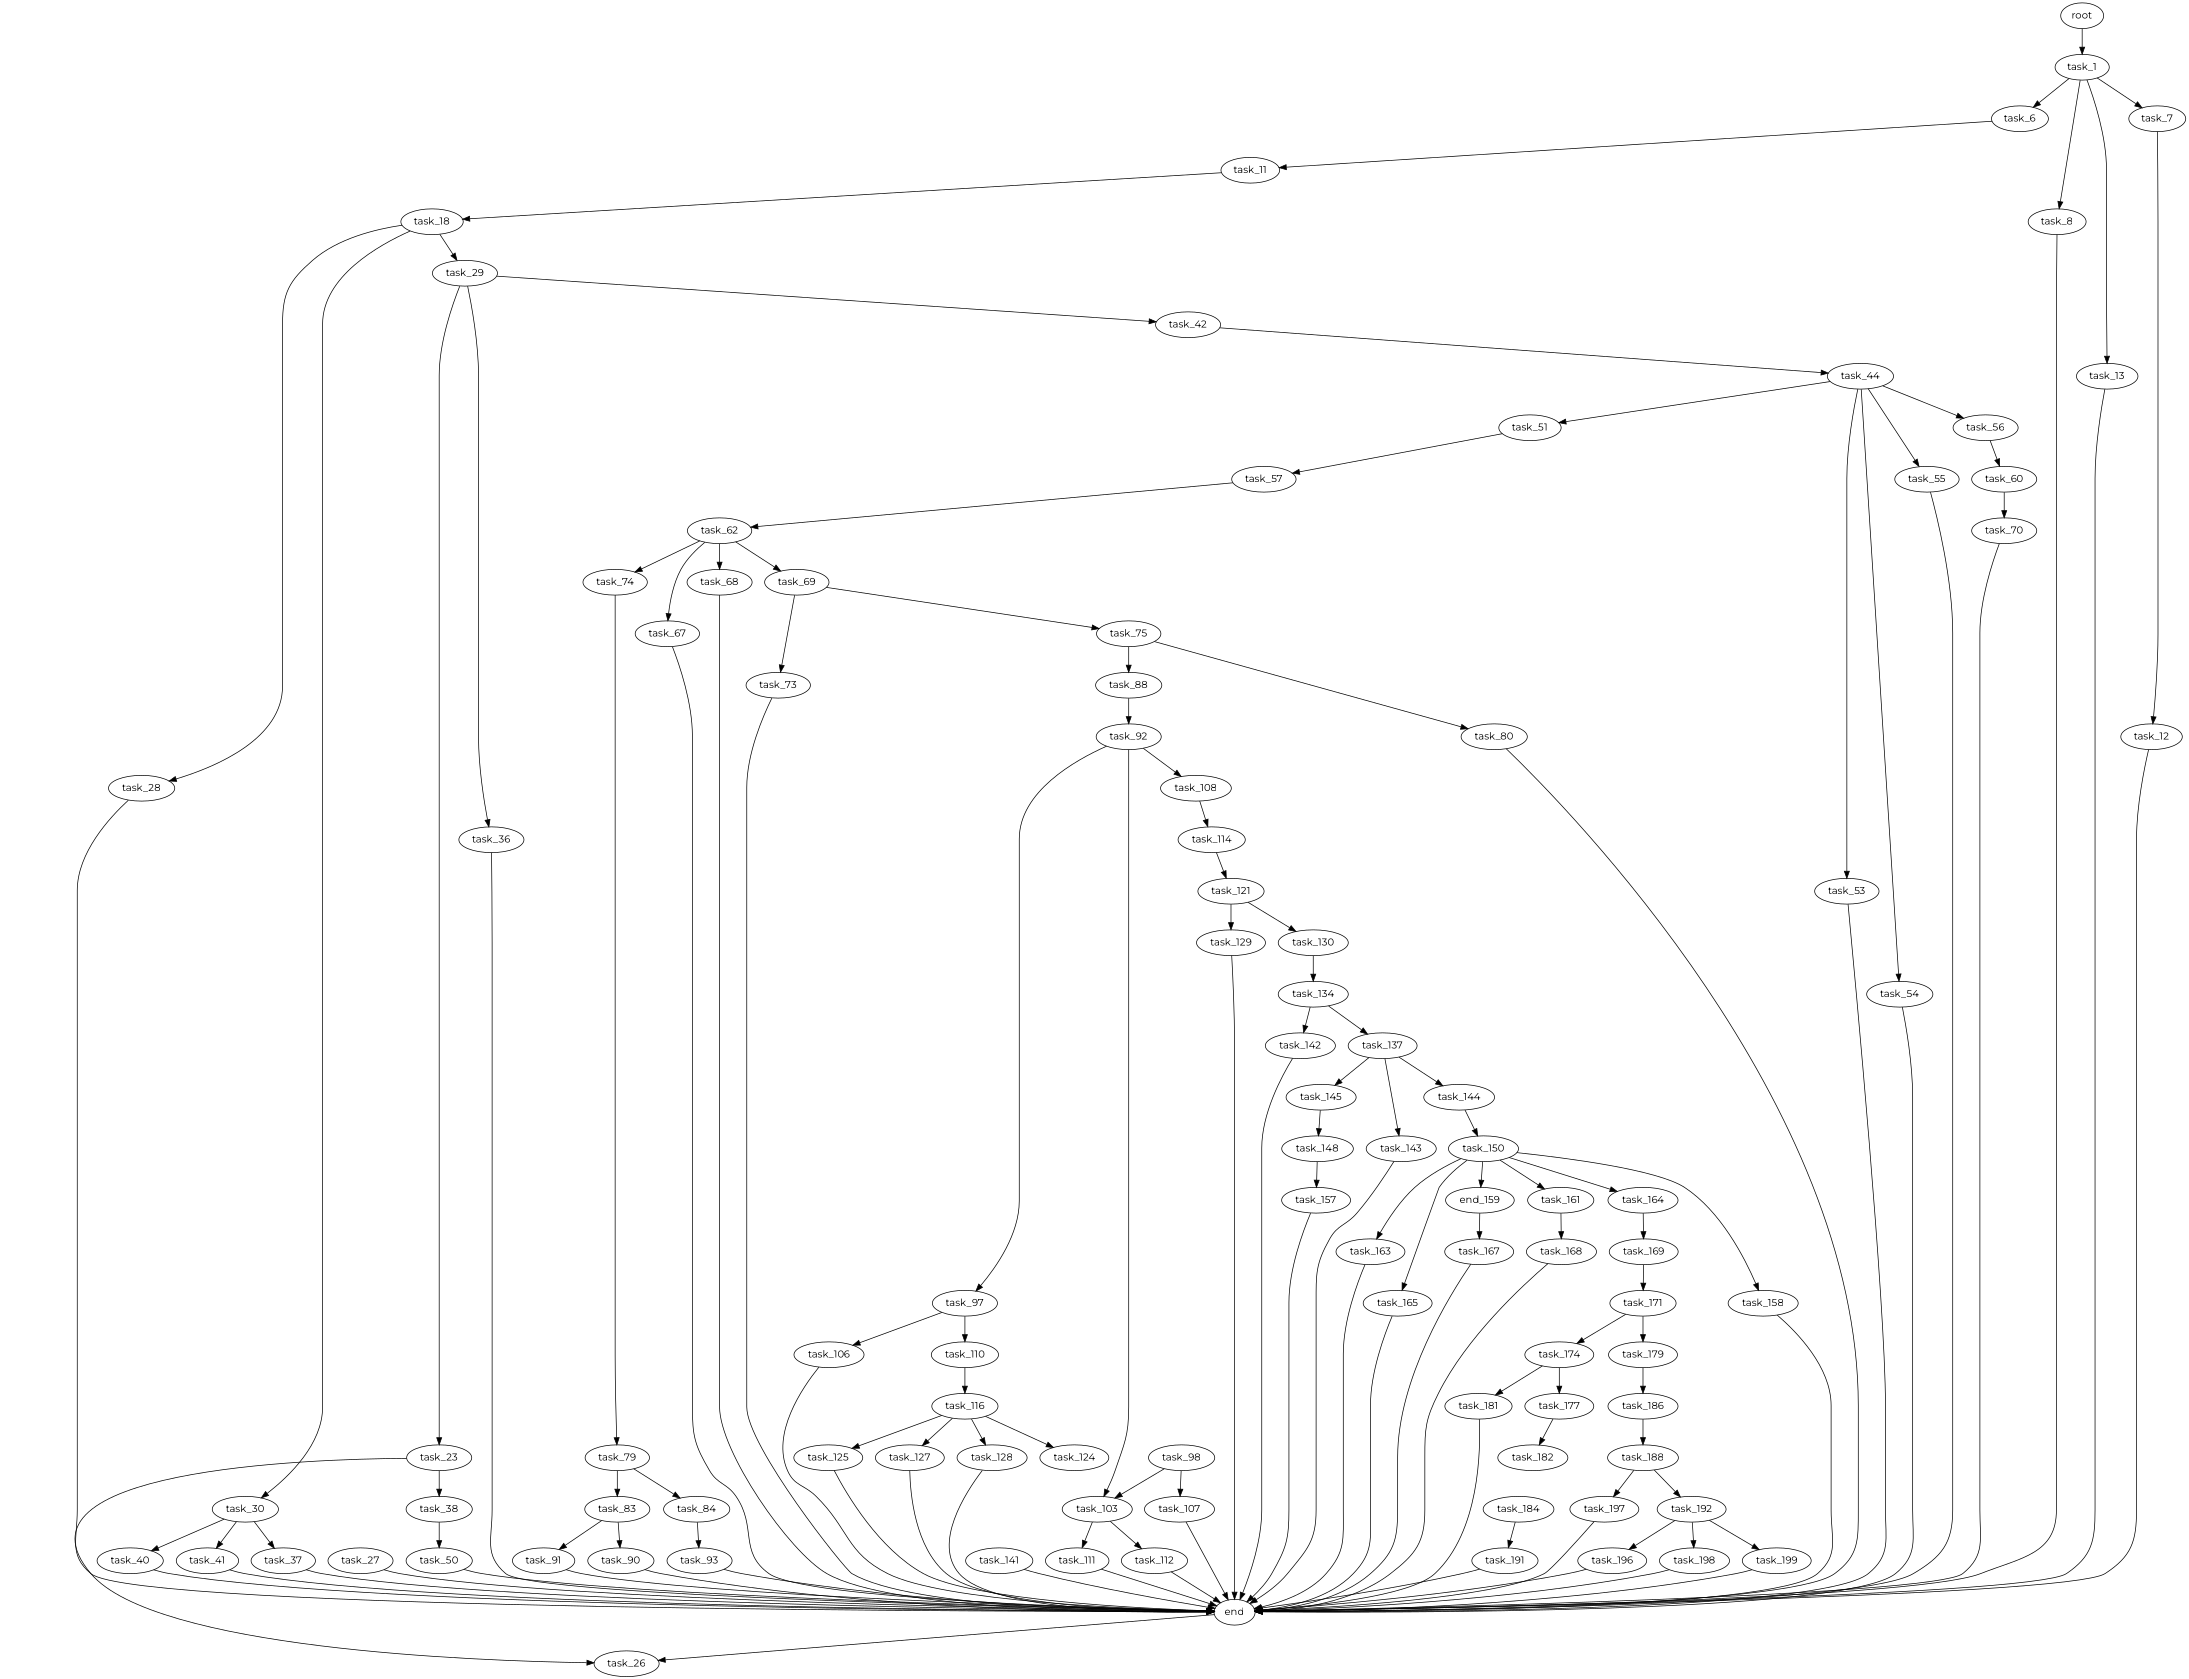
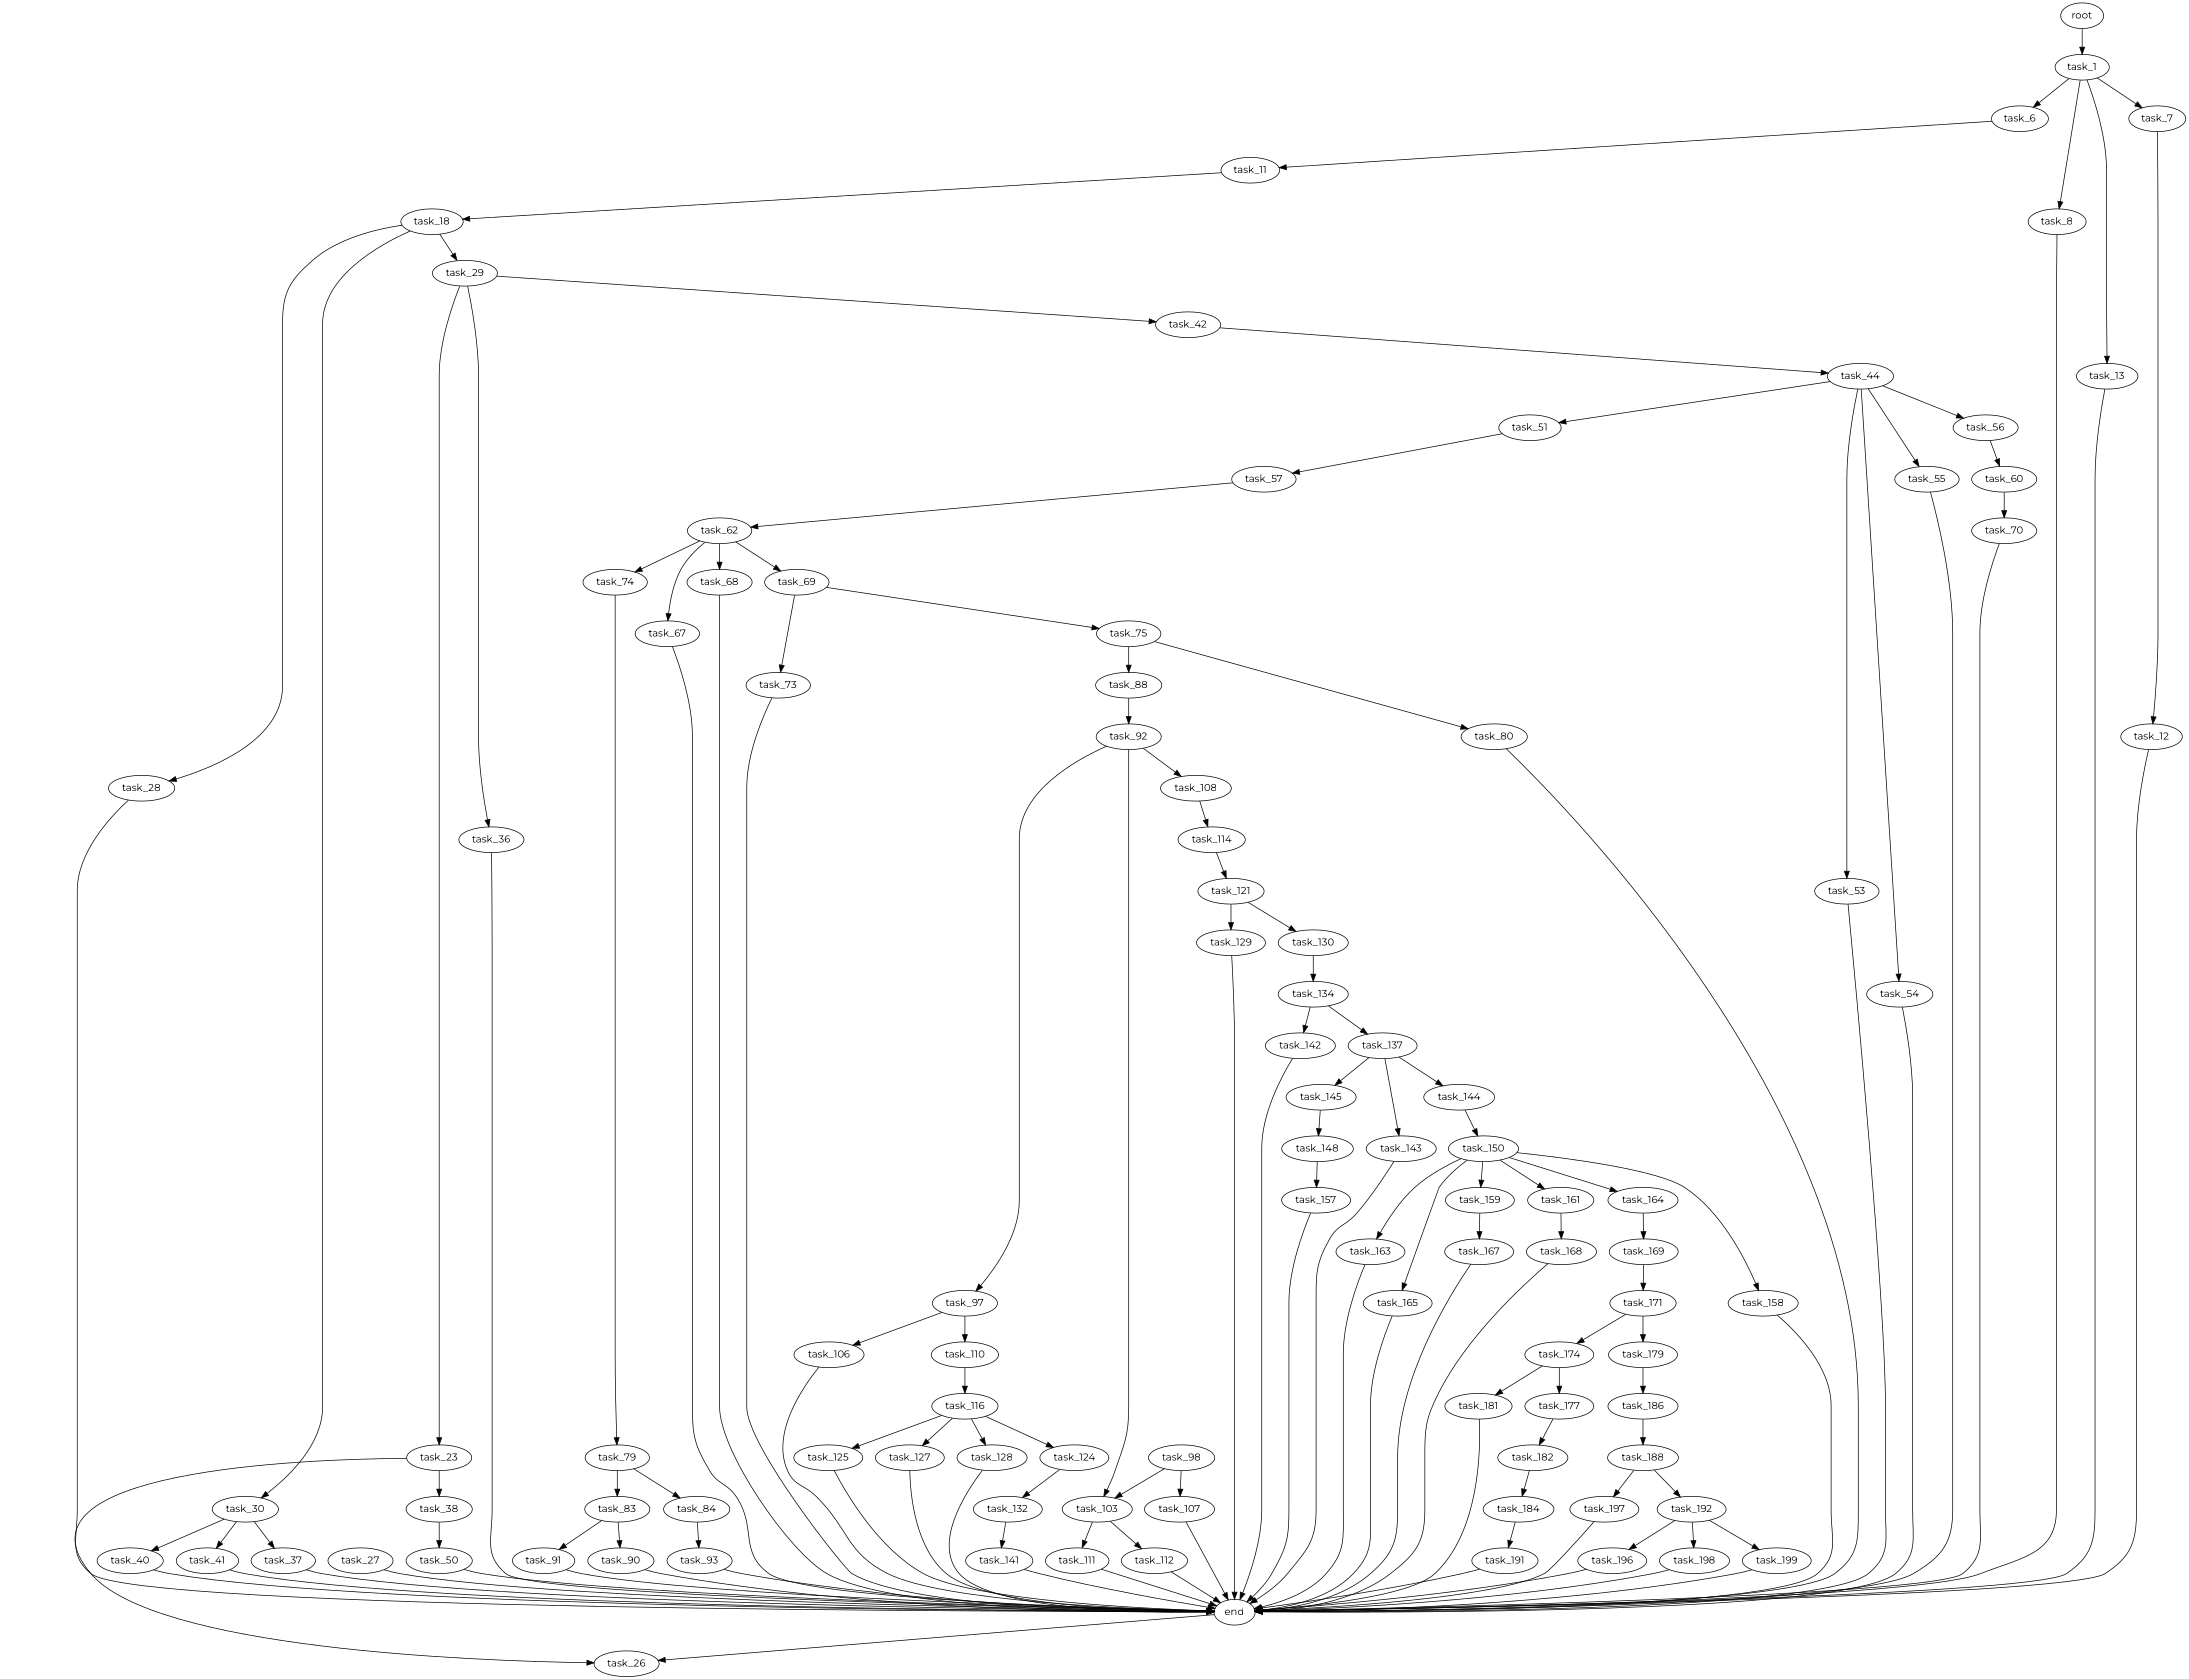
  digraph {
    fontname=Montserrat
    node [fontname=Montserrat]
    edge [fontname=Montserrat]
    root
    task_1
    task_6
    task_7
    task_8
    task_13
    task_11
    task_12
    end
    task_18
    task_26
    task_28
    task_29
    task_30
    task_27
    task_23
    task_38
    task_36
    task_42
    task_37
    task_40
    task_41
    task_50
    task_44
    task_51
    task_53
    task_54
    task_55
    task_56
    task_57
    task_60
    task_62
    task_70
    task_67
    task_68
    task_69
    task_74
    task_73
    task_75
    task_79
    task_80
    task_88
    task_83
    task_84
    task_92
    task_90
    task_91
    task_93
    task_97
    task_108
    task_103
    task_106
    task_110
    task_98
    task_107
    task_114
    task_116
    task_111
    task_112
    task_121
    task_124
    task_125
    task_127
    task_128
    task_129
    task_130
+   task_132
    task_134
    task_141
    task_137
    task_142
    task_143
    task_144
    task_145
    task_150
    task_148
    task_158
-   task_159 [label=end_159]
+   task_159
    task_161
    task_163
    task_164
    task_165
    task_157
    task_167
    task_168
    task_169
    task_171
    task_174
    task_179
    task_177
    task_181
    task_186
    task_182
    task_188
    task_184
    task_191
    task_192
    task_197
    task_196
    task_198
    task_199
    root -> task_1
    task_1 -> task_6
    task_1 -> task_7
    task_1 -> task_8
    task_1 -> task_13
    task_6 -> task_11
    task_7 -> task_12
    task_8 -> end
    task_13 -> end
    task_11 -> task_18
    task_12 -> end
    end -> task_26
    task_18 -> task_28
    task_18 -> task_29
    task_18 -> task_30
    task_28 -> end
    task_29 -> task_23
    task_29 -> task_36
    task_29 -> task_42
    task_30 -> task_37
    task_30 -> task_40
    task_30 -> task_41
    task_27 -> end
    task_23 -> task_26
    task_23 -> task_38
    task_38 -> task_50
    task_36 -> end
    task_42 -> task_44
    task_37 -> end
    task_40 -> end
    task_41 -> end
    task_50 -> end
    task_44 -> task_51
    task_44 -> task_53
    task_44 -> task_54
    task_44 -> task_55
    task_44 -> task_56
    task_51 -> task_57
    task_53 -> end
    task_54 -> end
    task_55 -> end
    task_56 -> task_60
    task_57 -> task_62
    task_60 -> task_70
    task_62 -> task_67
    task_62 -> task_68
    task_62 -> task_69
    task_62 -> task_74
    task_70 -> end
    task_67 -> end
    task_68 -> end
    task_69 -> task_73
    task_69 -> task_75
    task_74 -> task_79
    task_73 -> end
    task_75 -> task_80
    task_75 -> task_88
    task_79 -> task_83
    task_79 -> task_84
    task_80 -> end
    task_88 -> task_92
    task_83 -> task_90
    task_83 -> task_91
    task_84 -> task_93
    task_92 -> task_97
    task_92 -> task_108
    task_92 -> task_103
    task_90 -> end
    task_91 -> end
    task_93 -> end
    task_97 -> task_106
    task_97 -> task_110
    task_108 -> task_114
    task_103 -> task_111
    task_103 -> task_112
    task_106 -> end
    task_110 -> task_116
    task_98 -> task_103
    task_98 -> task_107
    task_107 -> end
    task_114 -> task_121
    task_116 -> task_124
    task_116 -> task_125
    task_116 -> task_127
    task_116 -> task_128
    task_111 -> end
    task_112 -> end
    task_121 -> task_129
    task_121 -> task_130
+   task_124 -> task_132
    task_125 -> end
    task_127 -> end
    task_128 -> end
    task_129 -> end
    task_130 -> task_134
+   task_132 -> task_141
    task_134 -> task_137
    task_134 -> task_142
    task_141 -> end
    task_137 -> task_143
    task_137 -> task_144
    task_137 -> task_145
    task_142 -> end
    task_143 -> end
    task_144 -> task_150
    task_145 -> task_148
    task_150 -> task_158
    task_150 -> task_159
    task_150 -> task_161
    task_150 -> task_163
    task_150 -> task_164
    task_150 -> task_165
    task_148 -> task_157
    task_158 -> end
    task_159 -> task_167
    task_161 -> task_168
    task_163 -> end
    task_164 -> task_169
    task_165 -> end
    task_157 -> end
    task_167 -> end
    task_168 -> end
    task_169 -> task_171
    task_171 -> task_174
    task_171 -> task_179
    task_174 -> task_177
    task_174 -> task_181
    task_179 -> task_186
    task_177 -> task_182
    task_181 -> end
    task_186 -> task_188
+   task_182 -> task_184
    task_188 -> task_192
    task_188 -> task_197
    task_184 -> task_191
    task_191 -> end
    task_192 -> task_196
    task_192 -> task_198
    task_192 -> task_199
    task_197 -> end
    task_196 -> end
    task_198 -> end
    task_199 -> end
  }
